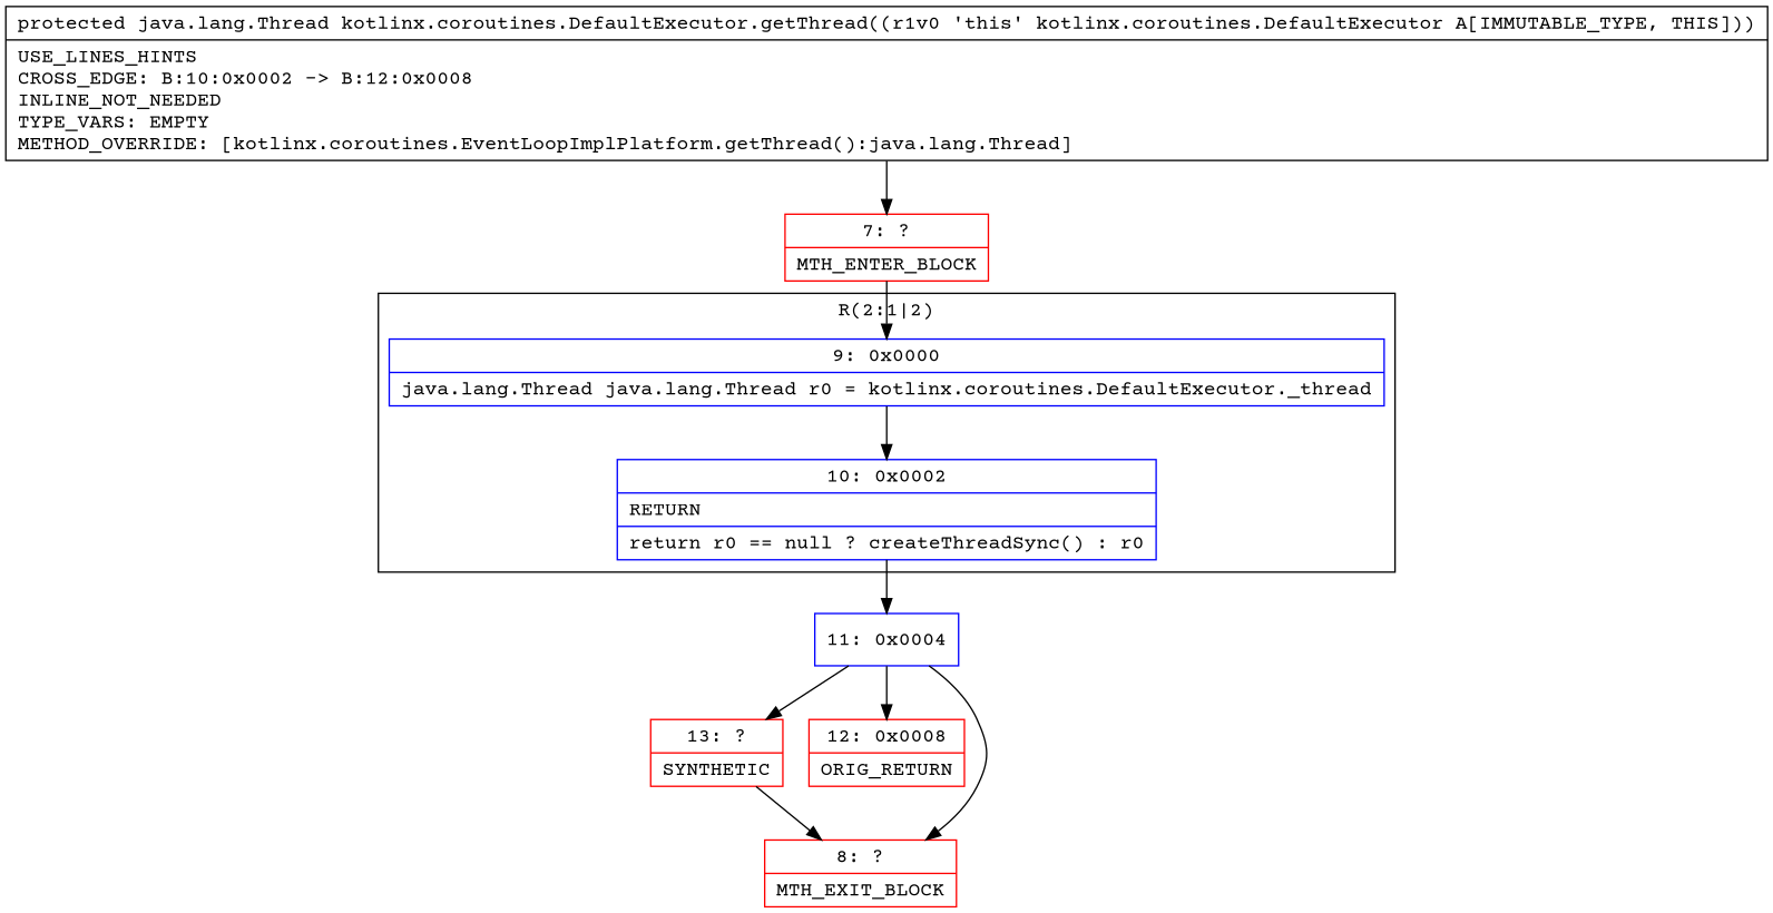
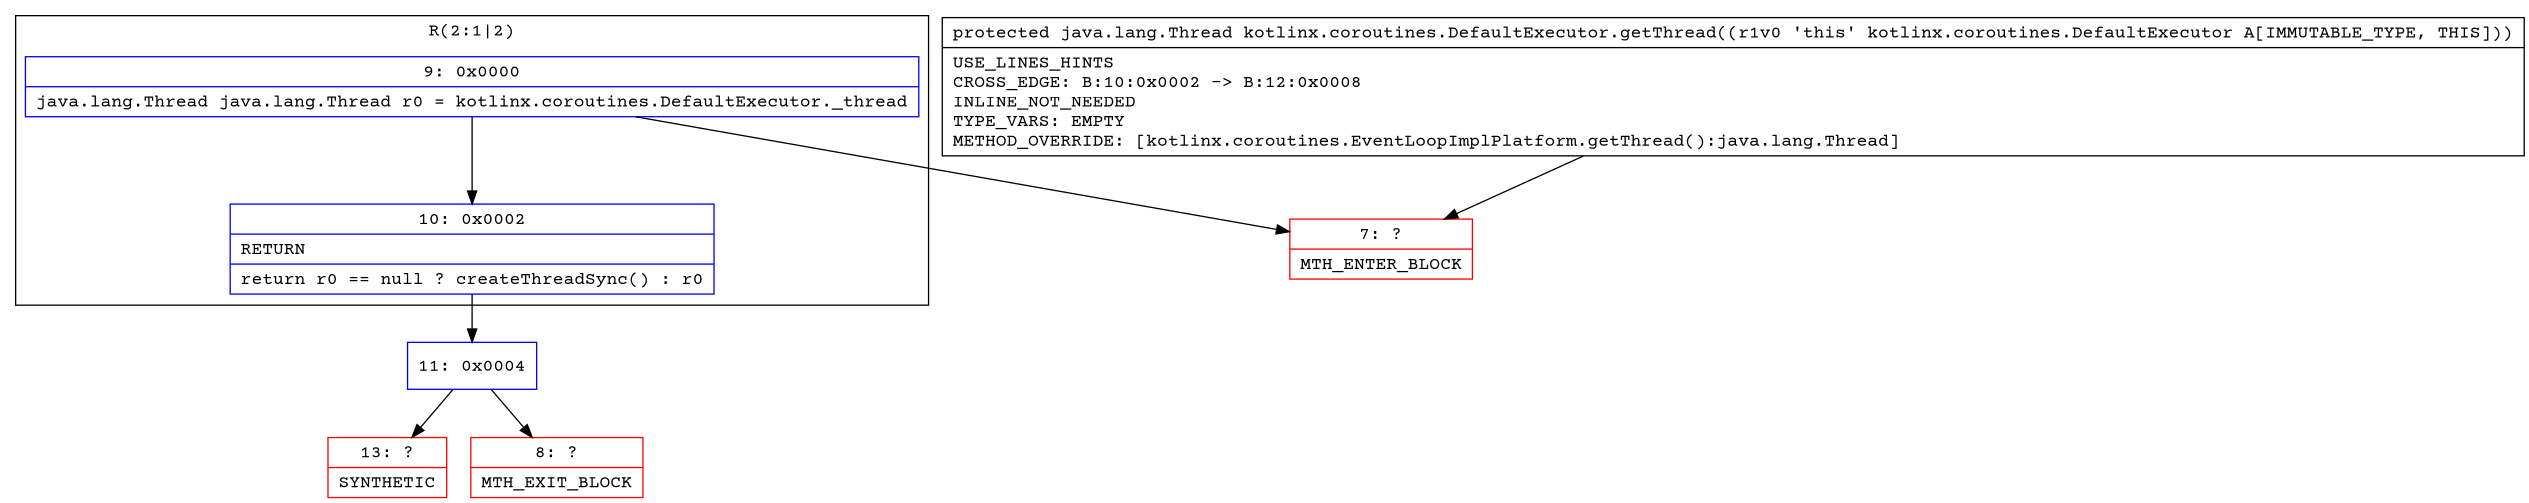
  digraph {
    fontname="Courier Prime"
    node [color=red fontname="Courier Prime" shape=record]
    edge [fontname="Courier Prime"]
    n1 [color=blue label="{9\:\ 0x0000|java.lang.Thread java.lang.Thread r0 = kotlinx.coroutines.DefaultExecutor._thread\l}"]
    n2 [color=blue label="{10\:\ 0x0002|RETURN\l|return r0 == null ? createThreadSync() : r0\l}"]
    n3 [color=blue label="{11\:\ 0x0004}"]
    n4 [label="{13\:\ ?|SYNTHETIC\l}"]
-   n5 [label="{12\:\ 0x0008|ORIG_RETURN\l}"]
    n6 [label="{8\:\ ?|MTH_EXIT_BLOCK\l}"]
    n7 [label="{7\:\ ?|MTH_ENTER_BLOCK\l}"]
    n8 [label="{protected java.lang.Thread kotlinx.coroutines.DefaultExecutor.getThread((r1v0 'this' kotlinx.coroutines.DefaultExecutor A[IMMUTABLE_TYPE, THIS]))  | USE_LINES_HINTS\lCROSS_EDGE: B:10:0x0002 \-\> B:12:0x0008\lINLINE_NOT_NEEDED\lTYPE_VARS: EMPTY\lMETHOD_OVERRIDE: [kotlinx.coroutines.EventLoopImplPlatform.getThread():java.lang.Thread]\l}" color=""]
    subgraph cluster_1 {
      label="R(2:1|2)"
      n1
      n2
    }
    n1 -> n2
    n2 -> n3
    n3 -> n4
-   n3 -> n5
    n3 -> n6
-   n4 -> n6
-   n7 -> n1
+   n1 -> n7
    n8 -> n7
  }
